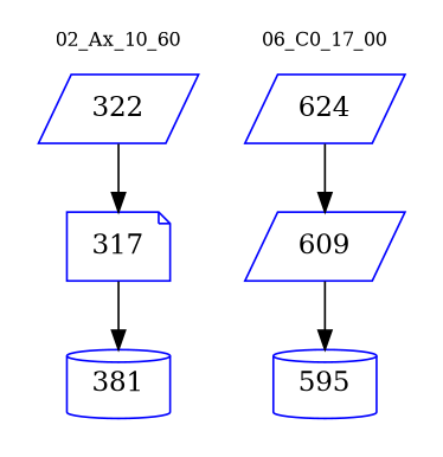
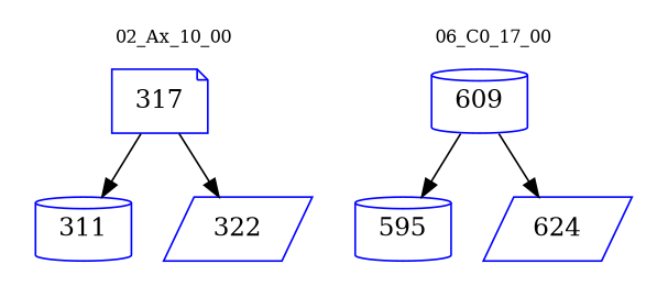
  digraph {
    node [color=blue shape=cylinder]
    edge [color=black]
    n1 [label=317 shape=note]
-   n2 [label=381]
+   n2 [label=311]
    n3 [label=322 shape=parallelogram]
-   n4 [label=609 shape=parallelogram]
+   n4 [label=609]
    n5 [label=595]
    n6 [label=624 shape=parallelogram]
    subgraph cluster_1 {
      color=white
      fontsize=10
-     label="02_Ax_10_60"
+     label="02_Ax_10_00"
      n1
      n2
      n3
    }
    subgraph cluster_2 {
      color=white
      fontsize=10
      label="06_C0_17_00"
      n4
      n5
      n6
    }
    n1 -> n2
-   n3 -> n1
+   n1 -> n3
    n4 -> n5
-   n6 -> n4
+   n4 -> n6
  }
